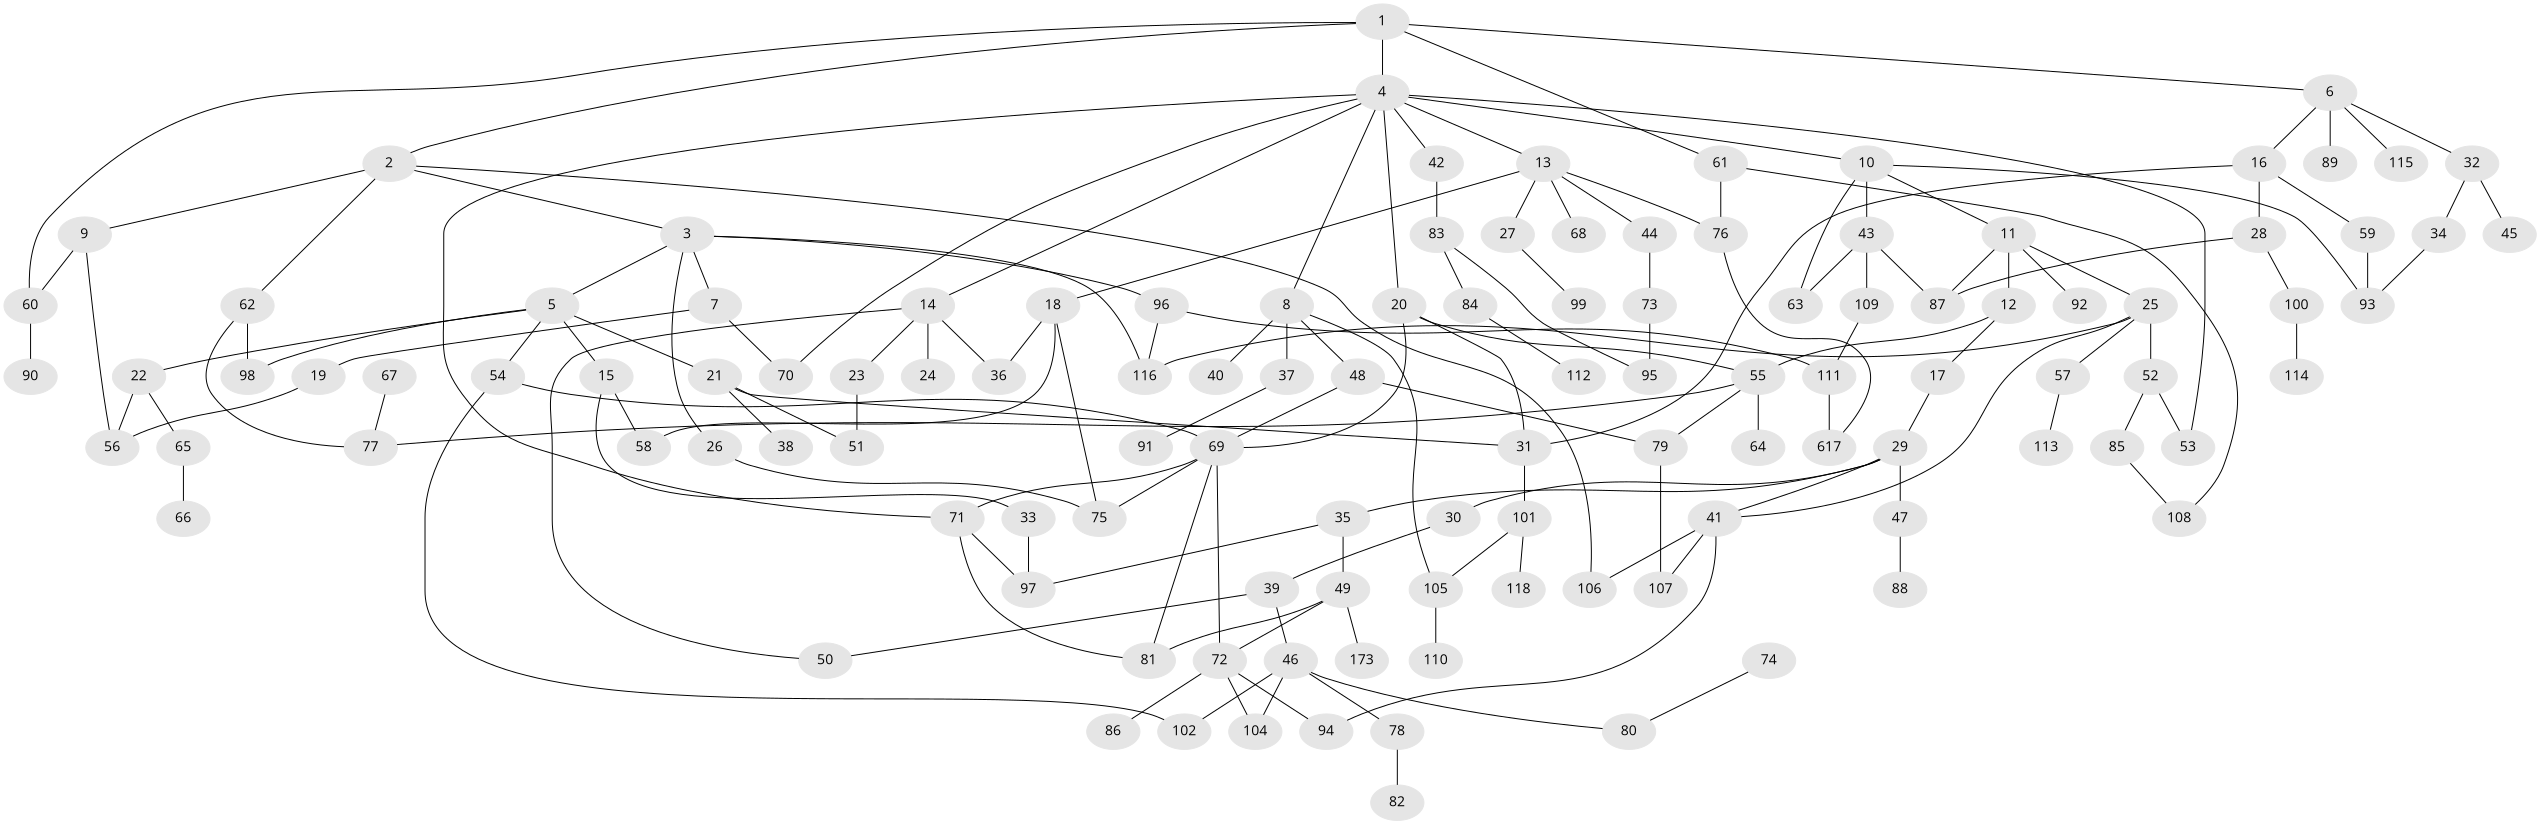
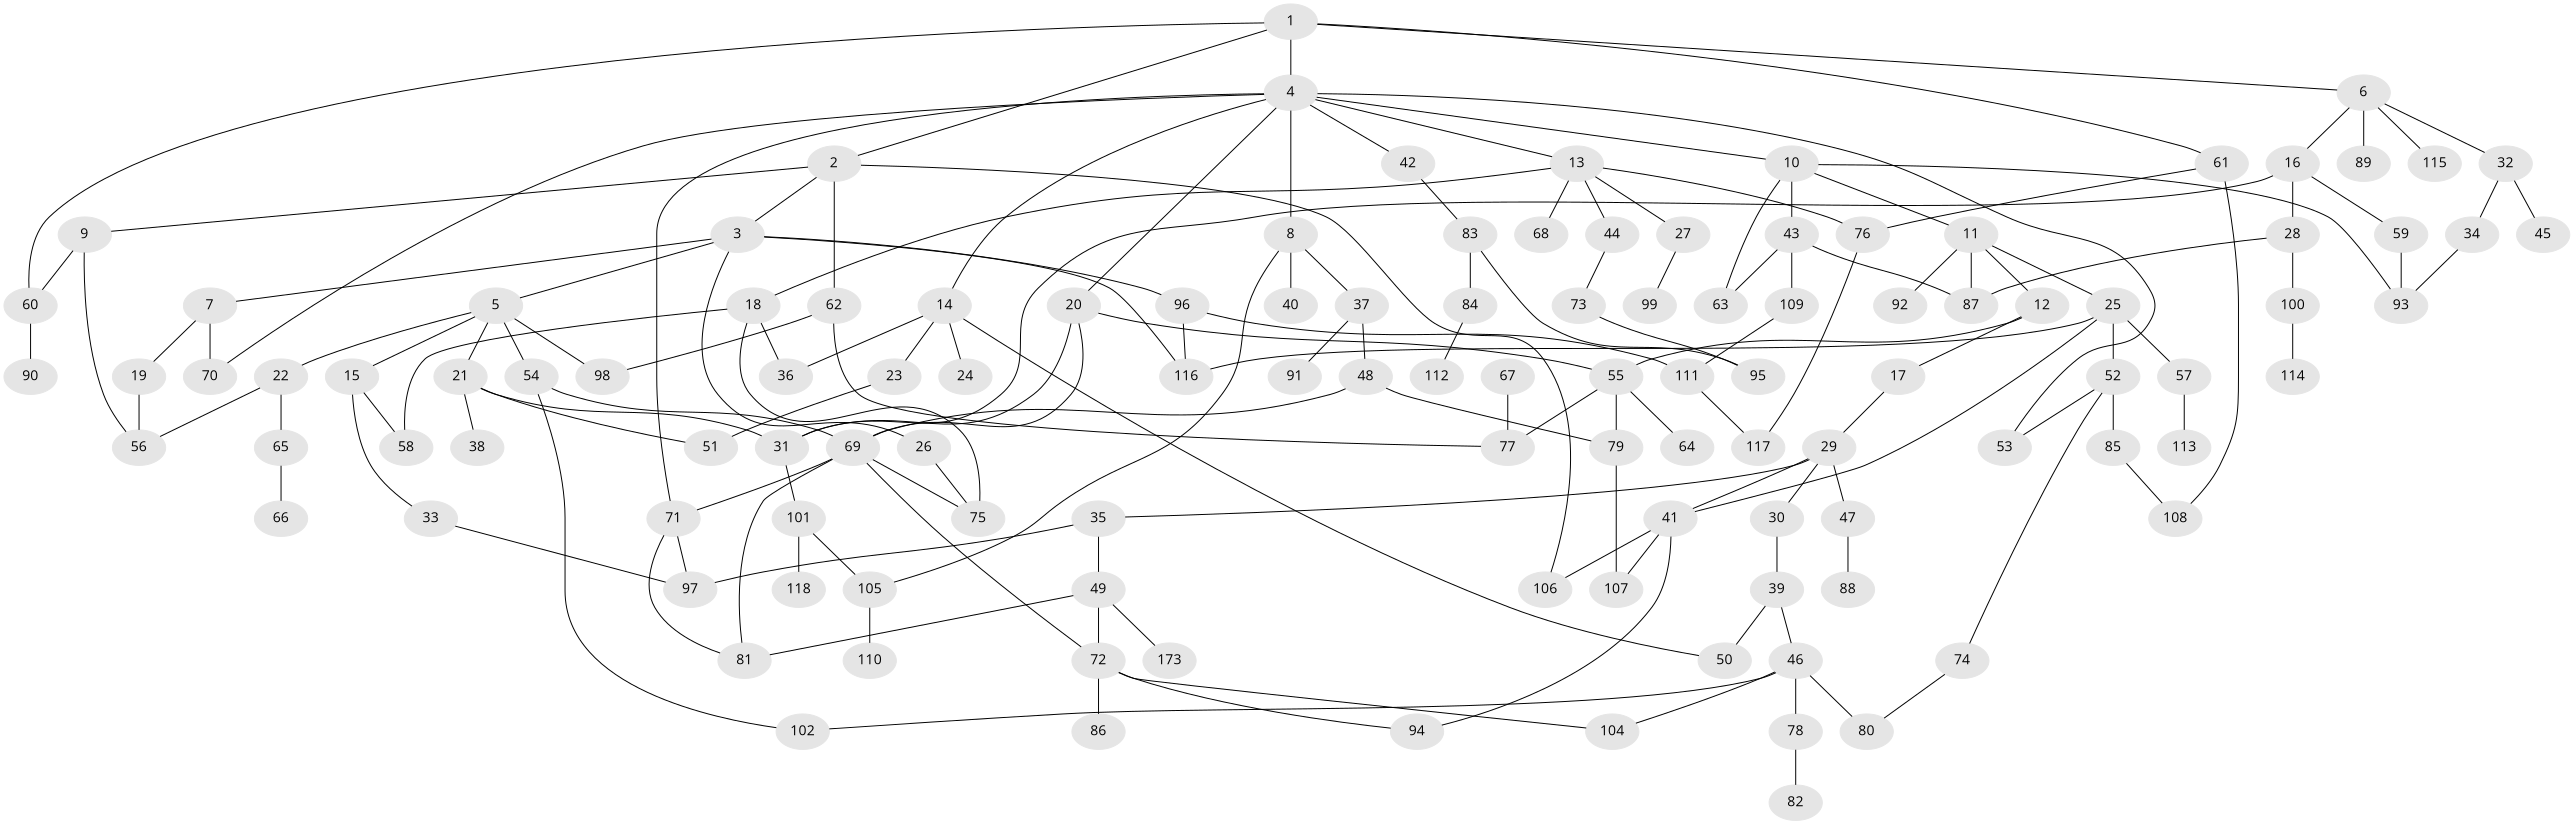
  graph {
    fontname="Open Sans"
    node [color=gray90 fontname="Open Sans" style=filled]
    edge [fontname="Open Sans"]
    1
    2
    4
    6
    60
    61
    3
    9
    62
    106
    8
    10
    13
    14
    20
    42
    53
    70
    71
    16
    32
    89
    115
    90
    76
    108
    5
    7
    26
    96
    116
    56
    98
    77
    15
    21
    22
    54
    19
    75
    111
    37
    40
    48
    105
    11
    43
    63
    93
    18
    27
    44
    68
    23
    24
    36
    50
    55
    31
    69
    83
    97
    81
    33
    58
    38
    51
    65
    102
    28
    59
    34
    45
    91
    79
    110
    12
    25
    87
    92
    109
    17
    41
    52
    57
    29
    64
    99
    73
-   117 [label=617]
+   117
    100
    101
    30
    35
    47
    72
    66
    94
    107
    74
    85
    113
    114
    39
    49
    88
    46
    118
    n109 [label=173]
    78
    80
    104
    67
    95
    84
    82
    86
    112
    1 -- 2
    1 -- 4
    1 -- 6
    1 -- 60
    1 -- 61
    2 -- 3
    2 -- 9
    2 -- 62
    2 -- 106
    4 -- 8
    4 -- 10
    4 -- 13
    4 -- 14
    4 -- 20
    4 -- 42
    4 -- 53
    4 -- 70
    4 -- 71
    6 -- 16
    6 -- 32
    6 -- 89
    6 -- 115
    60 -- 90
    61 -- 76
    61 -- 108
    3 -- 5
    3 -- 7
    3 -- 26
    3 -- 96
    3 -- 116
    9 -- 60
    9 -- 56
    62 -- 98
    62 -- 77
    8 -- 37
    8 -- 40
-   8 -- 48
+   37 -- 48
    8 -- 105
    10 -- 11
    10 -- 43
    10 -- 63
    10 -- 93
    13 -- 76
    13 -- 18
    13 -- 27
    13 -- 44
    13 -- 68
    14 -- 23
    14 -- 24
    14 -- 36
    14 -- 50
    20 -- 55
    20 -- 31
    20 -- 69
    42 -- 83
    71 -- 97
    71 -- 81
    16 -- 31
    16 -- 28
    16 -- 59
    32 -- 34
    32 -- 45
    76 -- 117
    5 -- 98
    5 -- 15
    5 -- 21
    5 -- 22
    5 -- 54
    7 -- 70
    7 -- 19
    26 -- 75
    96 -- 116
    96 -- 111
    15 -- 33
    15 -- 58
    21 -- 31
    21 -- 38
    21 -- 51
    22 -- 56
    22 -- 65
    54 -- 69
    54 -- 102
    19 -- 56
    111 -- 117
    37 -- 91
    48 -- 69
    48 -- 79
    105 -- 110
    11 -- 12
    11 -- 25
    11 -- 87
    11 -- 92
    43 -- 63
    43 -- 87
    43 -- 109
    18 -- 75
    18 -- 36
    18 -- 58
    27 -- 99
    44 -- 73
    23 -- 51
    55 -- 77
    55 -- 79
    55 -- 64
    31 -- 101
    69 -- 71
    69 -- 75
    69 -- 81
    69 -- 72
    83 -- 95
    83 -- 84
    33 -- 97
    65 -- 66
    28 -- 87
    28 -- 100
    59 -- 93
    34 -- 93
    79 -- 107
    12 -- 55
    12 -- 17
    25 -- 116
    25 -- 41
    25 -- 52
    25 -- 57
    109 -- 111
    17 -- 29
    41 -- 106
    41 -- 94
    41 -- 107
    52 -- 53
+   52 -- 74
    52 -- 85
    57 -- 113
    29 -- 41
    29 -- 30
    29 -- 35
    29 -- 47
    73 -- 95
    100 -- 114
    101 -- 105
    101 -- 118
    30 -- 39
    35 -- 97
    35 -- 49
    47 -- 88
    72 -- 94
    72 -- 104
    72 -- 86
    74 -- 80
    85 -- 108
    39 -- 50
    39 -- 46
    49 -- 81
    49 -- 72
    49 -- n109
    46 -- 102
    46 -- 78
    46 -- 80
    46 -- 104
    78 -- 82
    67 -- 77
    84 -- 112
  }
